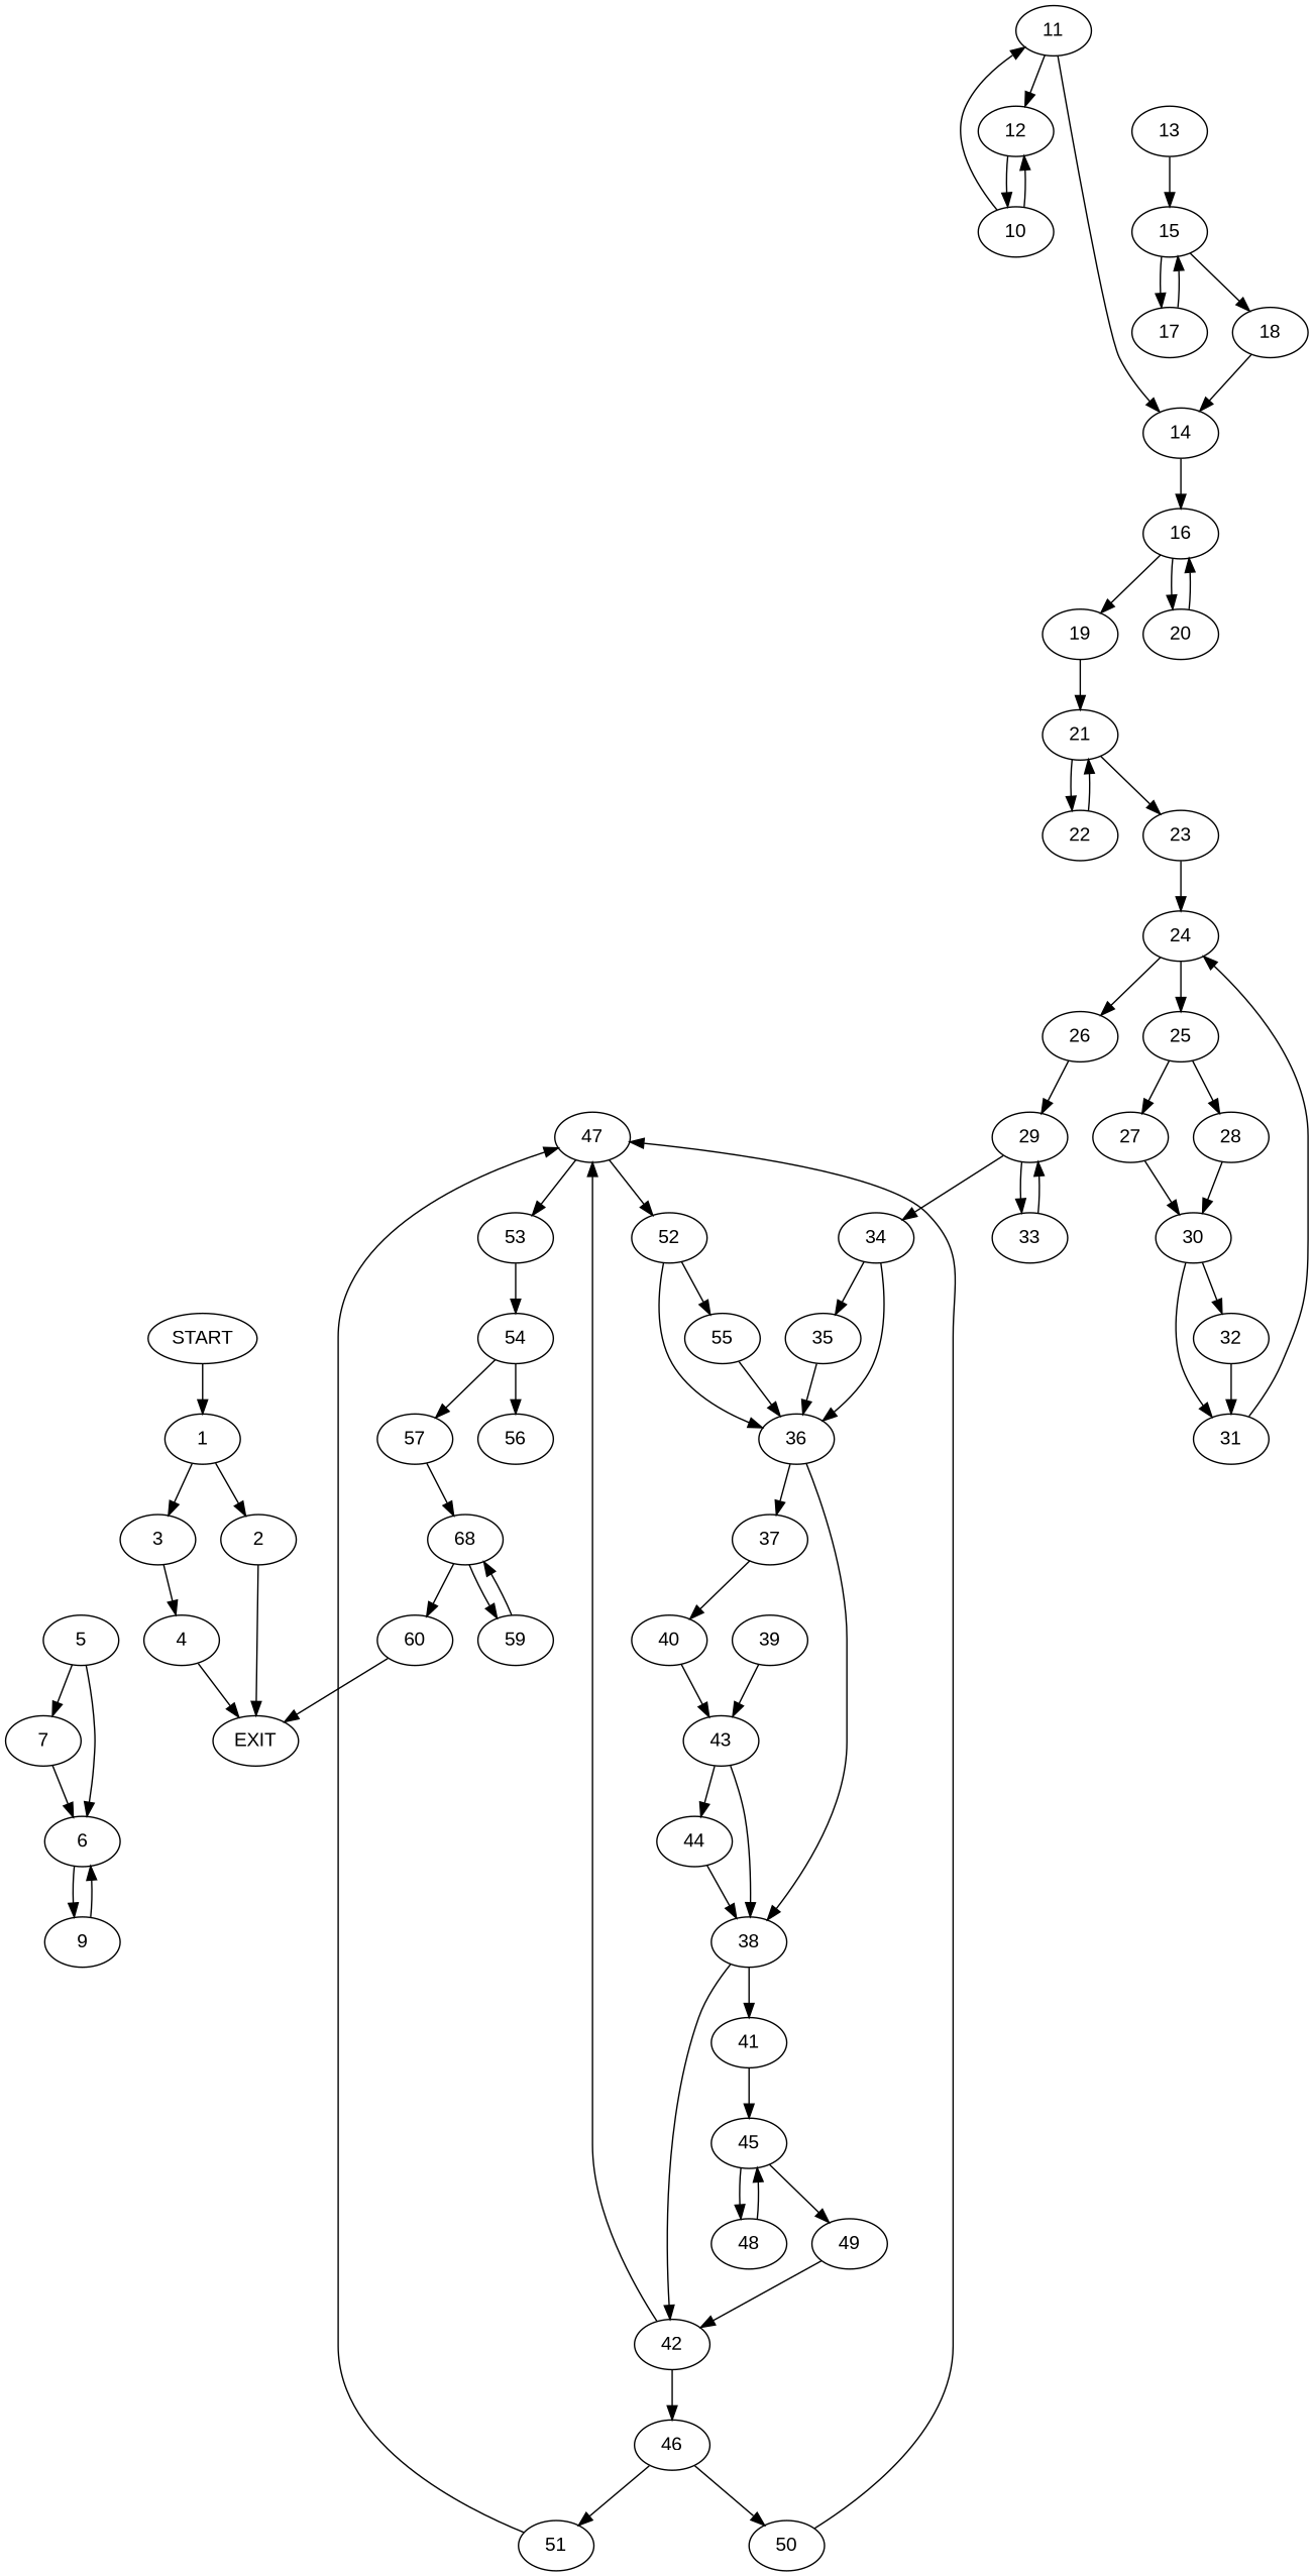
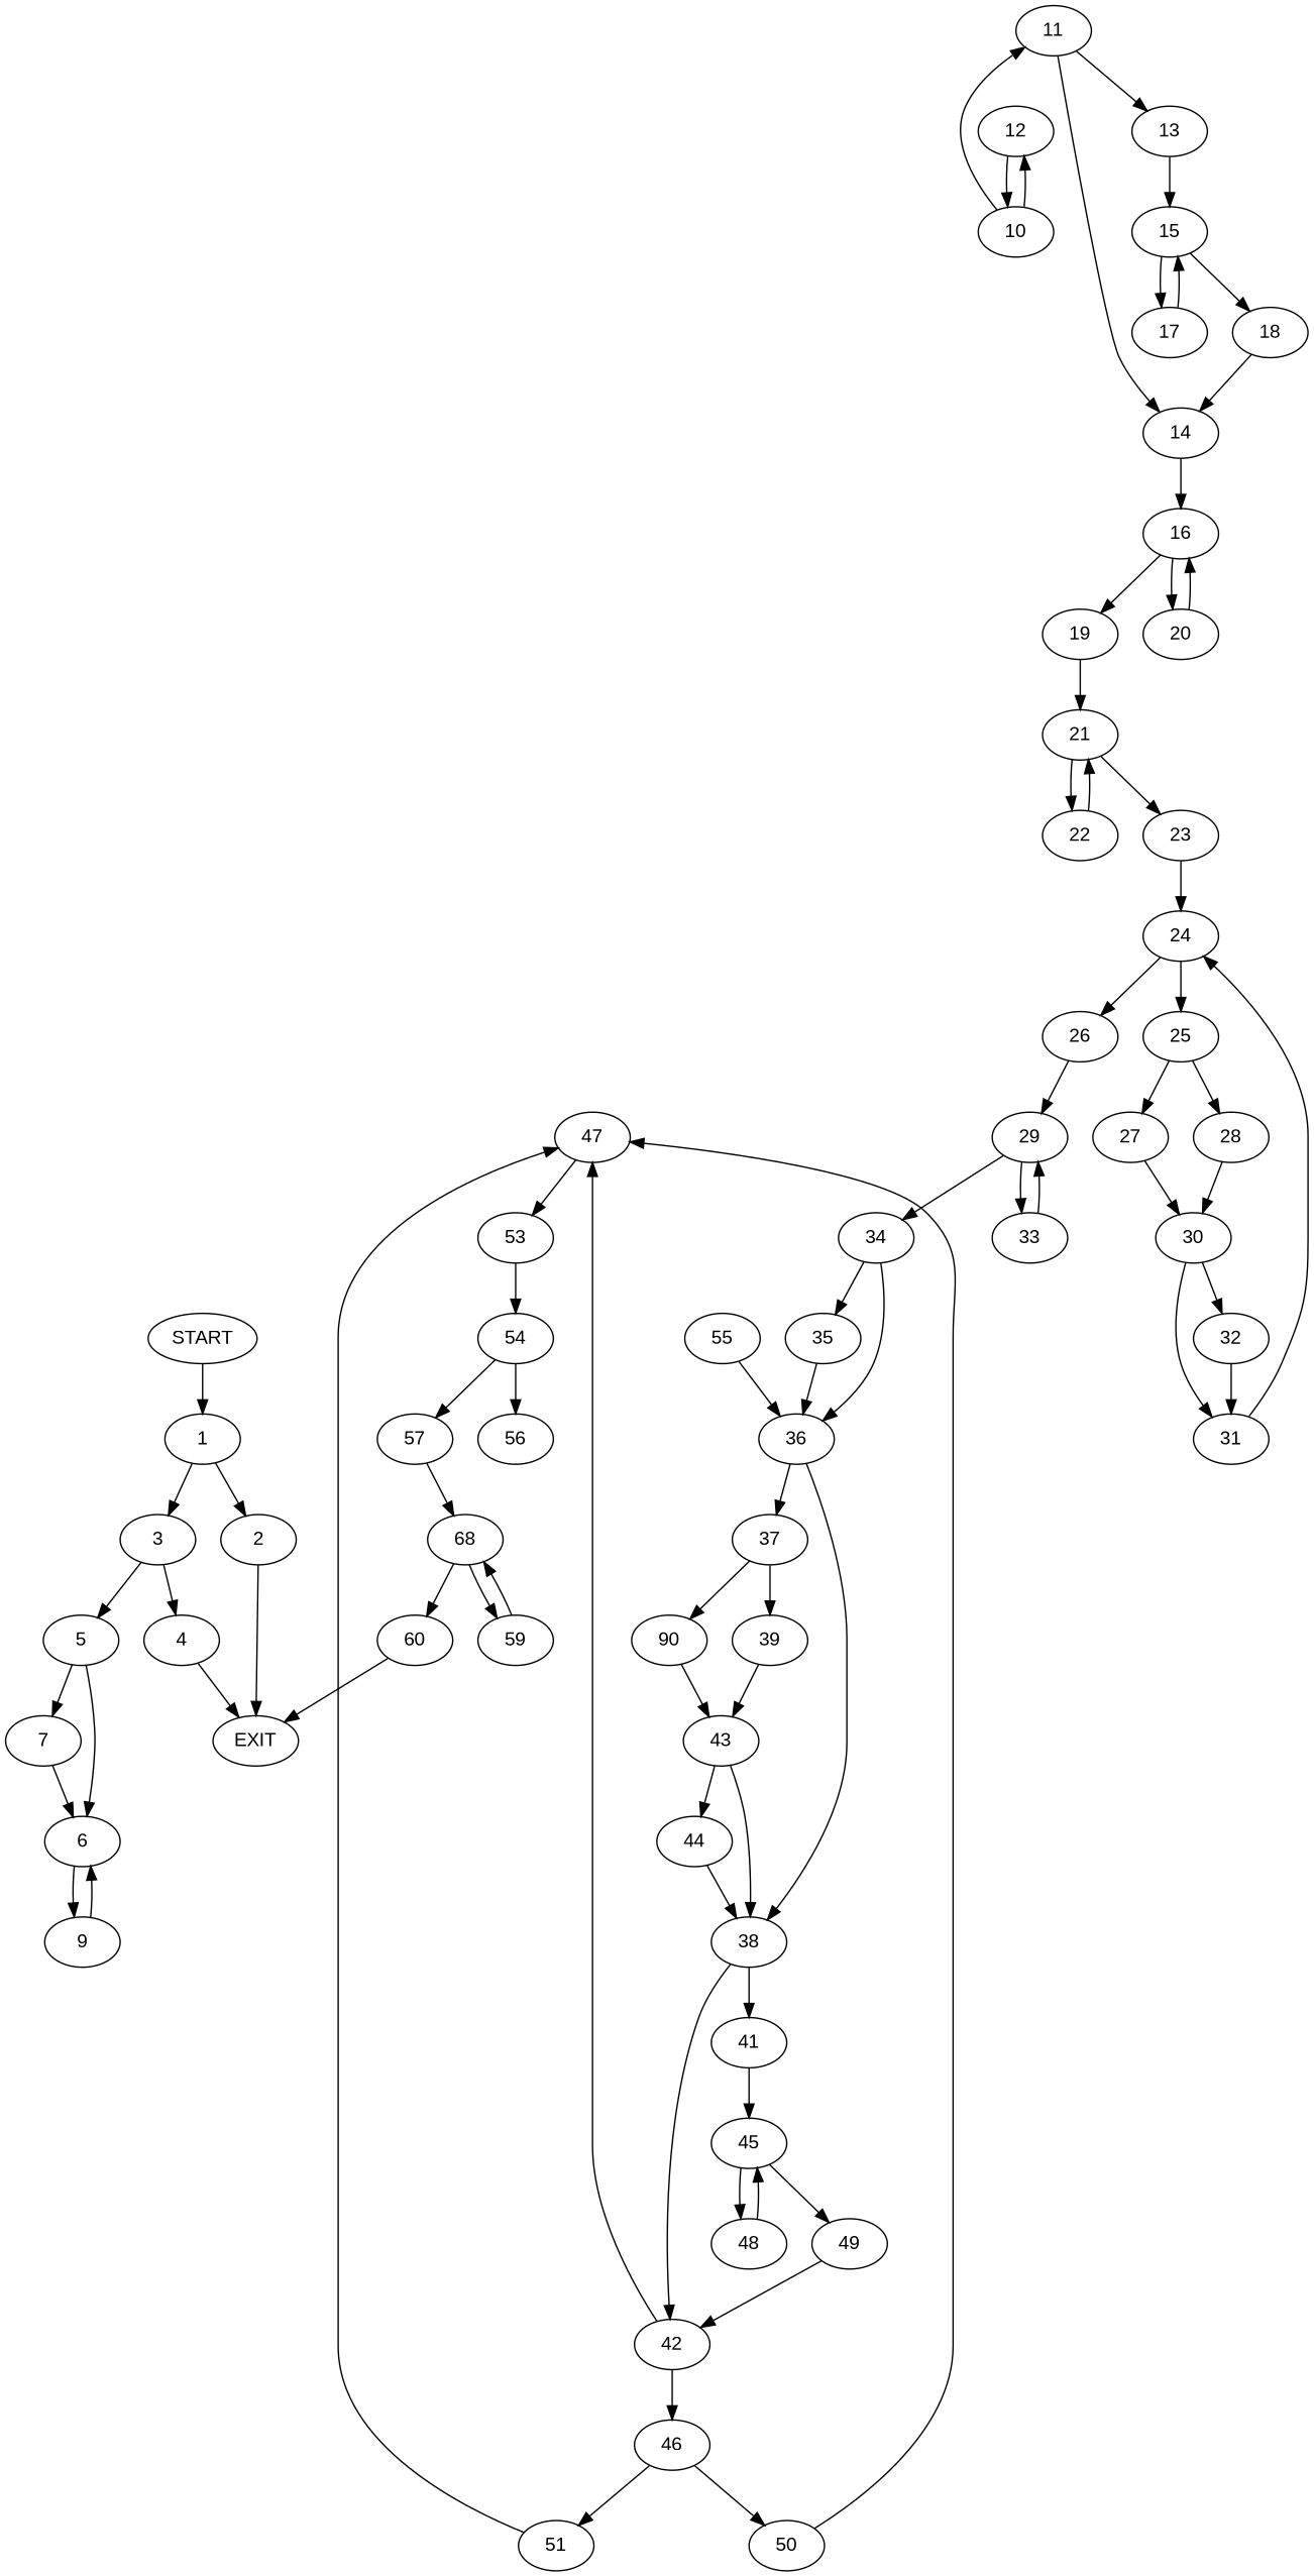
  digraph {
    fontname="Liberation Sans"
    node [fontname="Liberation Sans"]
    edge [fontname="Liberation Sans"]
    n1 [label=START]
    1
    2
    3
    n5 [label=EXIT]
    4
    5
    6
    7
    9
    10
    11
    12
    13
    14
    15
    16
    17
    18
    19
    20
    21
    22
    23
    24
    25
    26
    27
    28
    29
    30
    33
    34
    31
    32
    35
    36
    37
    38
    39
-   40
+   40 [label=90]
    41
    42
    43
    45
    46
    47
    44
    48
    49
    50
    51
-   52
    53
    55
    54
    56
    57
    n59 [label=68]
    59
    60
    n1 -> 1
    1 -> 2
    1 -> 3
    2 -> n5
    3 -> 4
+   3 -> 5
    4 -> n5
    5 -> 6
    5 -> 7
    6 -> 9
    7 -> 6
    9 -> 6
    10 -> 11
    10 -> 12
-   11 -> 12
+   11 -> 13
    11 -> 14
    12 -> 10
    13 -> 15
    14 -> 16
    15 -> 17
    15 -> 18
    16 -> 19
    16 -> 20
    17 -> 15
    18 -> 14
    19 -> 21
    20 -> 16
    21 -> 22
    21 -> 23
    22 -> 21
    23 -> 24
    24 -> 25
    24 -> 26
    25 -> 27
    25 -> 28
    26 -> 29
    27 -> 30
    28 -> 30
    29 -> 33
    29 -> 34
    30 -> 31
    30 -> 32
    33 -> 29
    34 -> 35
    34 -> 36
    31 -> 24
    32 -> 31
    35 -> 36
    36 -> 37
    36 -> 38
+   37 -> 39
    37 -> 40
    38 -> 41
    38 -> 42
    39 -> 43
    40 -> 43
    41 -> 45
    42 -> 46
    42 -> 47
    43 -> 38
    43 -> 44
    45 -> 48
    45 -> 49
    46 -> 50
    46 -> 51
-   47 -> 52
    47 -> 53
    44 -> 38
    48 -> 45
    49 -> 42
    50 -> 47
    51 -> 47
-   52 -> 36
-   52 -> 55
    53 -> 54
    55 -> 36
    54 -> 56
    54 -> 57
    57 -> n59
    n59 -> 59
    n59 -> 60
    59 -> n59
    60 -> n5
  }
